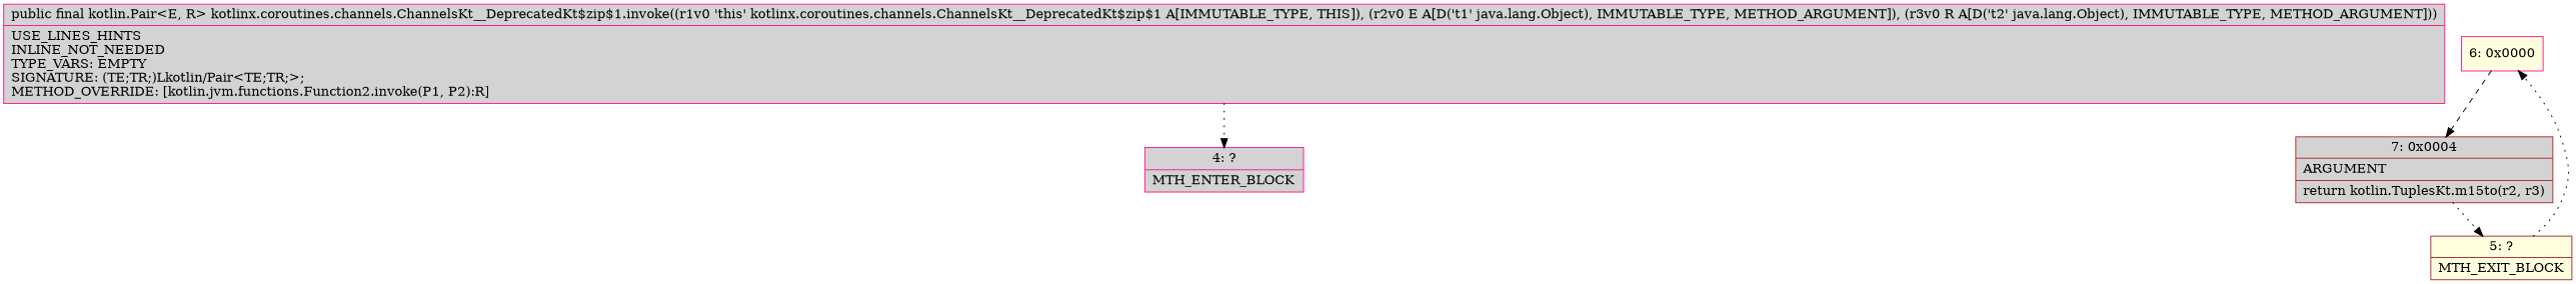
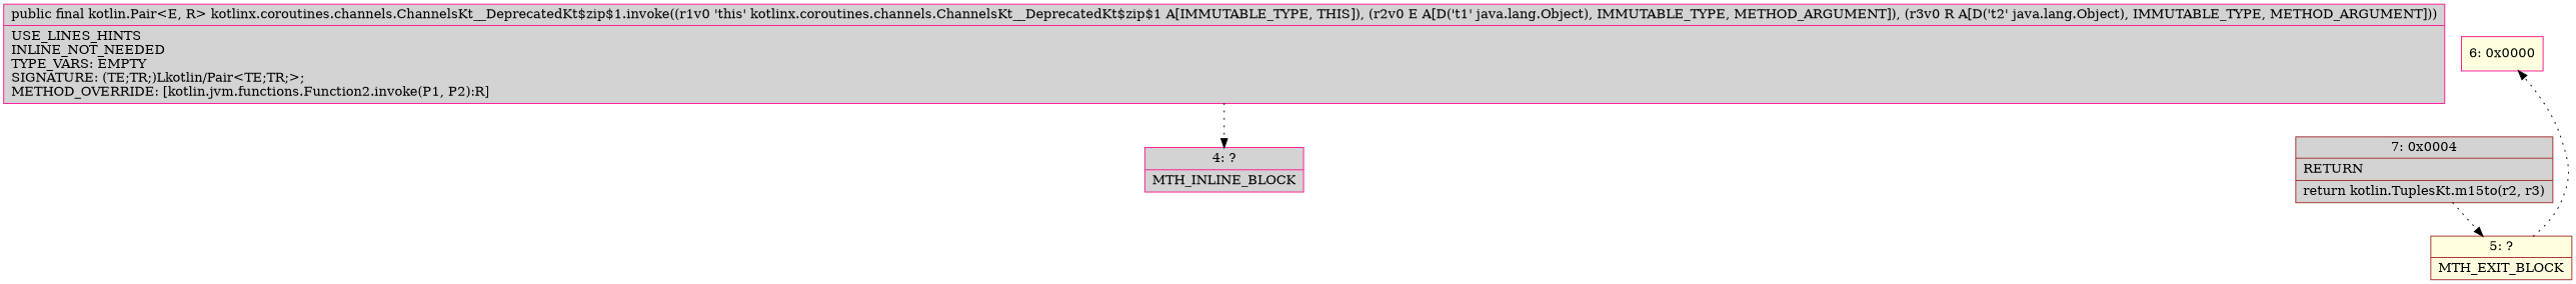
  digraph {
    node [color=deeppink fillcolor=lightgrey shape=record style=filled]
    edge [style=dotted]
-   n1 [label="{4\:\ ?|MTH_ENTER_BLOCK\l}"]
+   n1 [label="{4\:\ ?|MTH_INLINE_BLOCK\l}"]
    n2 [fillcolor=lightyellow label="{6\:\ 0x0000}"]
-   n3 [color=brown label="{7\:\ 0x0004|ARGUMENT\l|return kotlin.TuplesKt.m15to(r2, r3)\l}"]
+   n3 [color=brown label="{7\:\ 0x0004|RETURN\l|return kotlin.TuplesKt.m15to(r2, r3)\l}"]
    n4 [color=brown fillcolor=lightyellow label="{5\:\ ?|MTH_EXIT_BLOCK\l}"]
    n5 [label="{public final kotlin.Pair\<E, R\> kotlinx.coroutines.channels.ChannelsKt__DeprecatedKt$zip$1.invoke((r1v0 'this' kotlinx.coroutines.channels.ChannelsKt__DeprecatedKt$zip$1 A[IMMUTABLE_TYPE, THIS]), (r2v0 E A[D('t1' java.lang.Object), IMMUTABLE_TYPE, METHOD_ARGUMENT]), (r3v0 R A[D('t2' java.lang.Object), IMMUTABLE_TYPE, METHOD_ARGUMENT]))  | USE_LINES_HINTS\lINLINE_NOT_NEEDED\lTYPE_VARS: EMPTY\lSIGNATURE: (TE;TR;)Lkotlin\/Pair\<TE;TR;\>;\lMETHOD_OVERRIDE: [kotlin.jvm.functions.Function2.invoke(P1, P2):R]\l}"]
-   n2 -> n3 [style=dashed]
    n3 -> n4
    n4 -> n2
    n5 -> n1
  }
